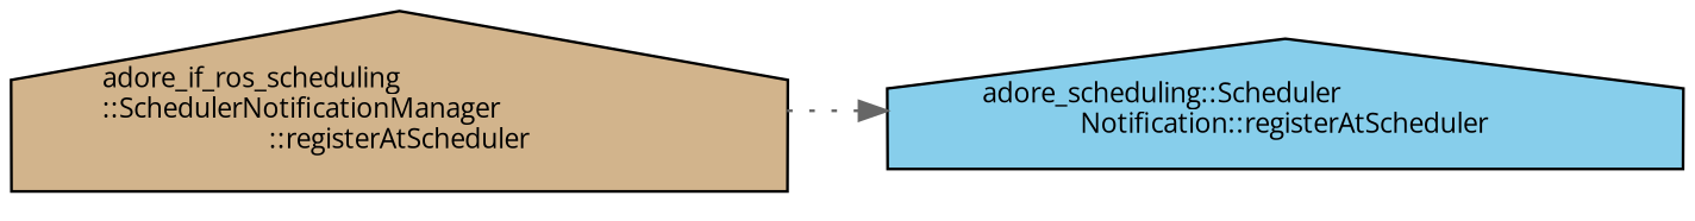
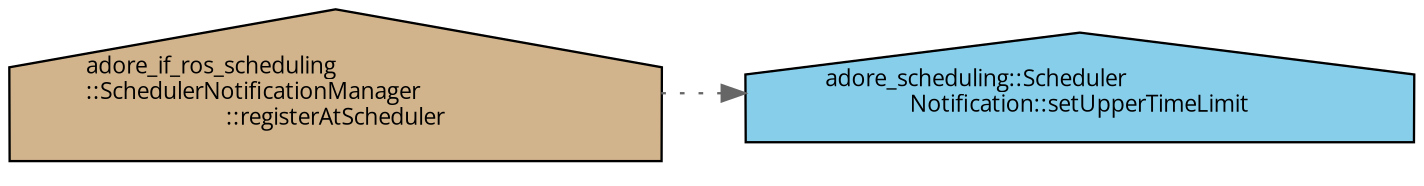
  digraph {
    rankdir=LR
    fontname="Open Sans"
    node [color=black fontname="Open Sans" fontsize=10 shape=house style=filled]
    n1 [fillcolor=tan fontcolor=black height=0.2 label="adore_if_ros_scheduling\l::SchedulerNotificationManager\l::registerAtScheduler" width=0.4]
-   n2 [fillcolor=skyblue height=0.2 label="adore_scheduling::Scheduler\lNotification::registerAtScheduler" width=0.4]
+   n2 [fillcolor=skyblue height=0.2 label="adore_scheduling::Scheduler\lNotification::setUpperTimeLimit" width=0.4]
    n1 -> n2 [color=gray40 fontname="Open Sans" fontsize=10 labelfontname=Helvetica labelfontsize=10 style=dotted]
  }
